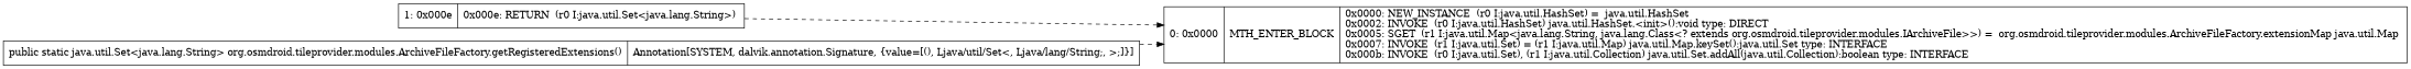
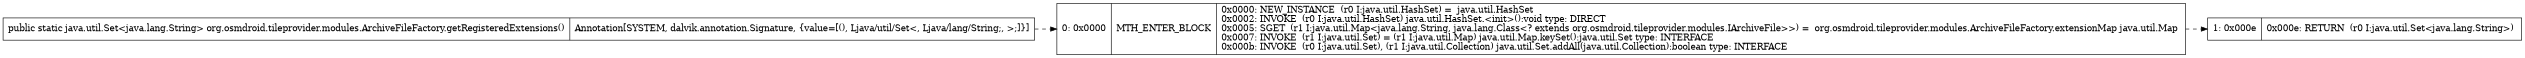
  digraph {
    rankdir=LR
    node [shape=record]
    edge [style=dashed]
    n1 [label="{0\:\ 0x0000|MTH_ENTER_BLOCK\l|0x0000: NEW_INSTANCE  (r0 I:java.util.HashSet) =  java.util.HashSet \l0x0002: INVOKE  (r0 I:java.util.HashSet) java.util.HashSet.\<init\>():void type: DIRECT \l0x0005: SGET  (r1 I:java.util.Map\<java.lang.String, java.lang.Class\<? extends org.osmdroid.tileprovider.modules.IArchiveFile\>\>) =  org.osmdroid.tileprovider.modules.ArchiveFileFactory.extensionMap java.util.Map \l0x0007: INVOKE  (r1 I:java.util.Set) = (r1 I:java.util.Map) java.util.Map.keySet():java.util.Set type: INTERFACE \l0x000b: INVOKE  (r0 I:java.util.Set), (r1 I:java.util.Collection) java.util.Set.addAll(java.util.Collection):boolean type: INTERFACE \l}"]
    n2 [label="{1\:\ 0x000e|0x000e: RETURN  (r0 I:java.util.Set\<java.lang.String\>) \l}"]
    n3 [label="{public static java.util.Set\<java.lang.String\> org.osmdroid.tileprovider.modules.ArchiveFileFactory.getRegisteredExtensions()  | Annotation[SYSTEM, dalvik.annotation.Signature, \{value=[(), Ljava\/util\/Set\<, Ljava\/lang\/String;, \>;]\}]\l}"]
-   n2 -> n1
+   n1 -> n2
    n3 -> n1
  }
